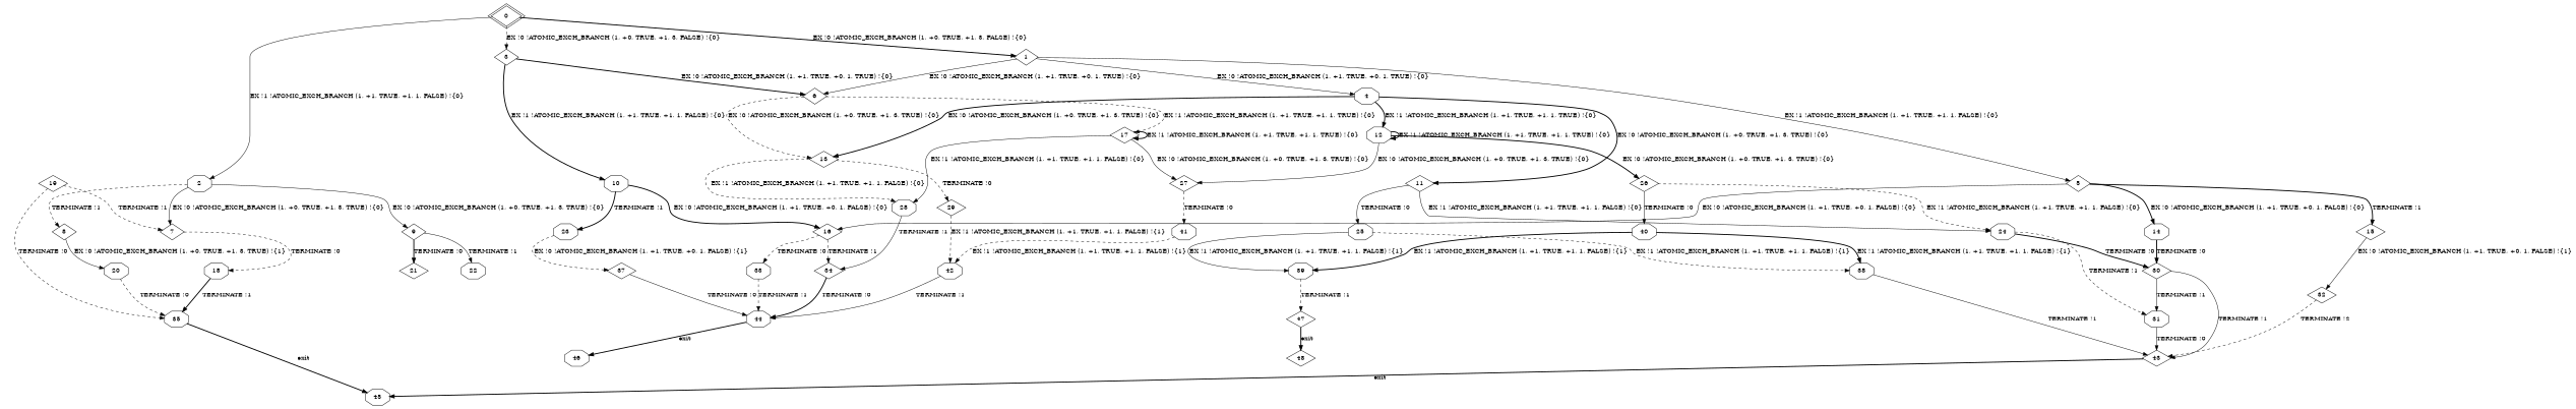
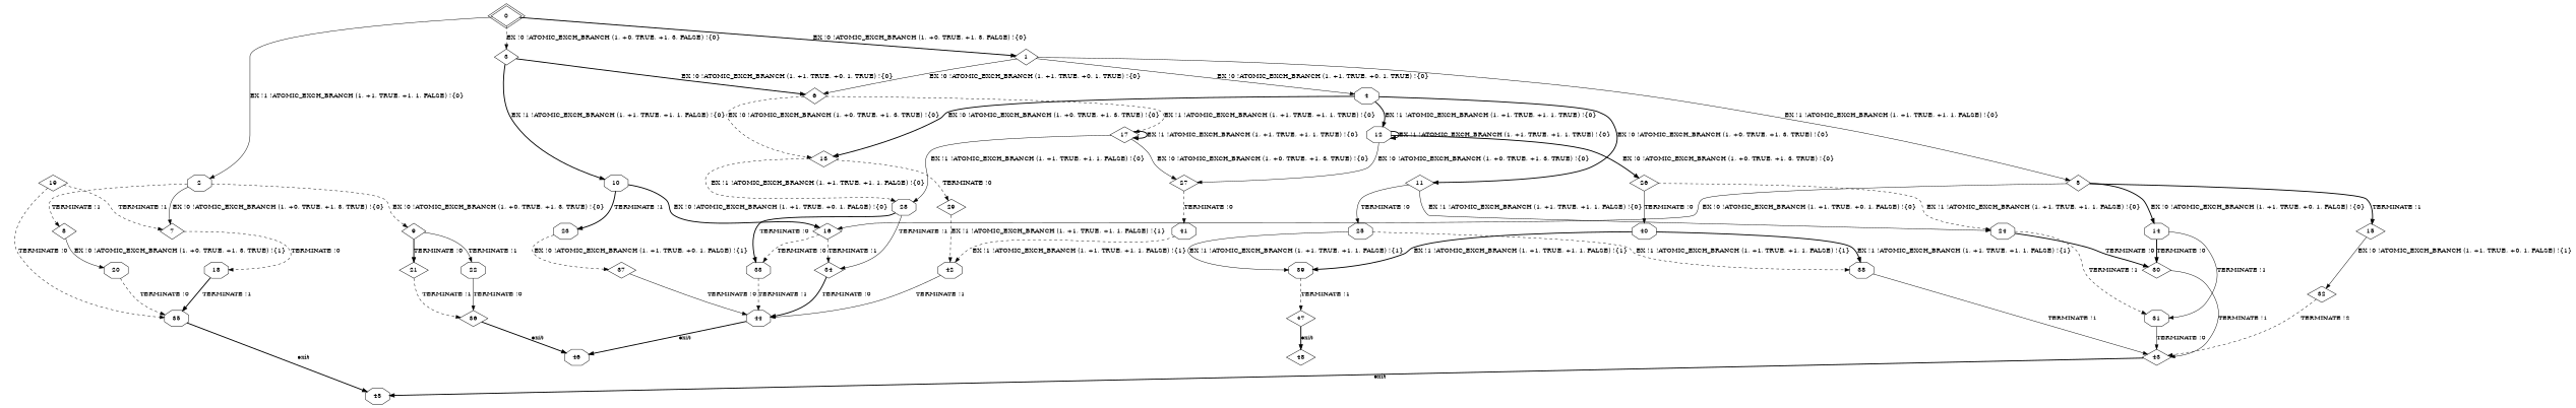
  digraph {
    node [shape=diamond]
    edge [style=bold]
    0 [peripheries=2]
    1
    2 [shape=octagon]
    3
    4 [shape=octagon]
    5
    6
    7
    8
    9
    10 [shape=octagon]
    11
    12 [shape=octagon]
    13
    14 [shape=octagon]
    15
    16
    17
    18 [shape=octagon]
    20 [shape=octagon]
    21
    22 [shape=octagon]
    23 [shape=octagon]
    24 [shape=octagon]
    25 [shape=octagon]
    26
    27
    28 [shape=octagon]
    29
    30
    31 [shape=octagon]
    32
    33 [shape=octagon]
    34
    35 [shape=octagon]
    19
+   36
    37
    38 [shape=octagon]
    39 [shape=octagon]
    40 [shape=octagon]
    41 [shape=octagon]
    42 [shape=octagon]
    43
    44 [shape=octagon]
    45 [shape=octagon]
    46 [shape=octagon]
    47
    48
    0 -> 1 [label="EX !0 !ATOMIC_EXCH_BRANCH (1, +0, TRUE, +1, 3, FALSE) !{0}"]
    0 -> 2 [label="EX !1 !ATOMIC_EXCH_BRANCH (1, +1, TRUE, +1, 1, FALSE) !{0}" style=solid]
    0 -> 3 [label="EX !0 !ATOMIC_EXCH_BRANCH (1, +0, TRUE, +1, 3, FALSE) !{0}" style=dashed]
    1 -> 4 [label="EX !0 !ATOMIC_EXCH_BRANCH (1, +1, TRUE, +0, 1, TRUE) !{0}" style=solid]
    1 -> 5 [label="EX !1 !ATOMIC_EXCH_BRANCH (1, +1, TRUE, +1, 1, FALSE) !{0}" style=solid]
    1 -> 6 [label="EX !0 !ATOMIC_EXCH_BRANCH (1, +1, TRUE, +0, 1, TRUE) !{0}" style=solid]
    2 -> 7 [label="EX !0 !ATOMIC_EXCH_BRANCH (1, +0, TRUE, +1, 3, TRUE) !{0}" style=solid]
    2 -> 8 [label="TERMINATE !1" style=dashed]
-   2 -> 9 [label="EX !0 !ATOMIC_EXCH_BRANCH (1, +0, TRUE, +1, 3, TRUE) !{0}" style=solid]
+   2 -> 9 [label="EX !0 !ATOMIC_EXCH_BRANCH (1, +0, TRUE, +1, 3, TRUE) !{0}" style=dashed]
    3 -> 6 [label="EX !0 !ATOMIC_EXCH_BRANCH (1, +1, TRUE, +0, 1, TRUE) !{0}"]
    3 -> 10 [label="EX !1 !ATOMIC_EXCH_BRANCH (1, +1, TRUE, +1, 1, FALSE) !{0}"]
    4 -> 11 [label="EX !0 !ATOMIC_EXCH_BRANCH (1, +0, TRUE, +1, 3, TRUE) !{0}"]
    4 -> 12 [label="EX !1 !ATOMIC_EXCH_BRANCH (1, +1, TRUE, +1, 1, TRUE) !{0}"]
    4 -> 13 [label="EX !0 !ATOMIC_EXCH_BRANCH (1, +0, TRUE, +1, 3, TRUE) !{0}"]
    5 -> 14 [label="EX !0 !ATOMIC_EXCH_BRANCH (1, +1, TRUE, +0, 1, FALSE) !{0}"]
    5 -> 15 [label="TERMINATE !1"]
    5 -> 16 [label="EX !0 !ATOMIC_EXCH_BRANCH (1, +1, TRUE, +0, 1, FALSE) !{0}" style=solid]
    6 -> 13 [label="EX !0 !ATOMIC_EXCH_BRANCH (1, +0, TRUE, +1, 3, TRUE) !{0}" style=dashed]
    6 -> 17 [label="EX !1 !ATOMIC_EXCH_BRANCH (1, +1, TRUE, +1, 1, TRUE) !{0}" style=dashed]
    7 -> 18 [label="TERMINATE !0" style=dashed]
    8 -> 20 [label="EX !0 !ATOMIC_EXCH_BRANCH (1, +0, TRUE, +1, 3, TRUE) !{1}" style=solid]
    9 -> 21 [label="TERMINATE !0"]
    9 -> 22 [label="TERMINATE !1" style=solid]
    10 -> 16 [label="EX !0 !ATOMIC_EXCH_BRANCH (1, +1, TRUE, +0, 1, FALSE) !{0}"]
    10 -> 23 [label="TERMINATE !1"]
    11 -> 24 [label="EX !1 !ATOMIC_EXCH_BRANCH (1, +1, TRUE, +1, 1, FALSE) !{0}" style=solid]
    11 -> 25 [label="TERMINATE !0" style=solid]
    12 -> 12 [label="EX !1 !ATOMIC_EXCH_BRANCH (1, +1, TRUE, +1, 1, TRUE) !{0}"]
    12 -> 26 [label="EX !0 !ATOMIC_EXCH_BRANCH (1, +0, TRUE, +1, 3, TRUE) !{0}"]
    12 -> 27 [label="EX !0 !ATOMIC_EXCH_BRANCH (1, +0, TRUE, +1, 3, TRUE) !{0}" style=solid]
    13 -> 28 [label="EX !1 !ATOMIC_EXCH_BRANCH (1, +1, TRUE, +1, 1, FALSE) !{0}" style=dashed]
    13 -> 29 [label="TERMINATE !0" style=dashed]
    14 -> 30 [label="TERMINATE !0"]
-   30 -> 31 [label="TERMINATE !1" style=solid]
+   14 -> 31 [label="TERMINATE !1" style=solid]
    15 -> 32 [label="EX !0 !ATOMIC_EXCH_BRANCH (1, +1, TRUE, +0, 1, FALSE) !{1}" style=solid]
    16 -> 33 [label="TERMINATE !0" style=dashed]
    16 -> 34 [label="TERMINATE !1" style=dashed]
    17 -> 17 [label="EX !1 !ATOMIC_EXCH_BRANCH (1, +1, TRUE, +1, 1, TRUE) !{0}"]
    17 -> 27 [label="EX !0 !ATOMIC_EXCH_BRANCH (1, +0, TRUE, +1, 3, TRUE) !{0}" style=solid]
    17 -> 28 [label="EX !1 !ATOMIC_EXCH_BRANCH (1, +1, TRUE, +1, 1, FALSE) !{0}" style=solid]
    18 -> 35 [label="TERMINATE !1"]
    20 -> 35 [label="TERMINATE !0" style=dashed]
+   21 -> 36 [label="TERMINATE !1" style=dashed]
+   22 -> 36 [label="TERMINATE !0" style=solid]
    23 -> 37 [label="EX !0 !ATOMIC_EXCH_BRANCH (1, +1, TRUE, +0, 1, FALSE) !{1}" style=dashed]
    24 -> 30 [label="TERMINATE !0"]
    24 -> 31 [label="TERMINATE !1" style=dashed]
    25 -> 38 [label="EX !1 !ATOMIC_EXCH_BRANCH (1, +1, TRUE, +1, 1, FALSE) !{1}" style=dashed]
    25 -> 39 [label="EX !1 !ATOMIC_EXCH_BRANCH (1, +1, TRUE, +1, 1, FALSE) !{1}" style=solid]
    26 -> 24 [label="EX !1 !ATOMIC_EXCH_BRANCH (1, +1, TRUE, +1, 1, FALSE) !{0}" style=dashed]
    26 -> 40 [label="TERMINATE !0" style=solid]
    27 -> 41 [label="TERMINATE !0" style=dashed]
+   28 -> 33 [label="TERMINATE !0"]
    28 -> 34 [label="TERMINATE !1" style=solid]
    29 -> 42 [label="EX !1 !ATOMIC_EXCH_BRANCH (1, +1, TRUE, +1, 1, FALSE) !{1}" style=dashed]
    30 -> 43 [label="TERMINATE !1" style=solid]
    31 -> 43 [label="TERMINATE !0" style=solid]
    32 -> 43 [label="TERMINATE !2" style=dashed]
    33 -> 44 [label="TERMINATE !1" style=dashed]
    34 -> 44 [label="TERMINATE !0"]
    35 -> 45 [label=exit]
    19 -> 7 [label="TERMINATE !1" style=dashed]
    19 -> 35 [label="TERMINATE !0" style=dashed]
+   36 -> 46 [label=exit]
    37 -> 44 [label="TERMINATE !0" style=solid]
    38 -> 43 [label="TERMINATE !1" style=solid]
    39 -> 47 [label="TERMINATE !1" style=dashed]
    40 -> 38 [label="EX !1 !ATOMIC_EXCH_BRANCH (1, +1, TRUE, +1, 1, FALSE) !{1}"]
    40 -> 39 [label="EX !1 !ATOMIC_EXCH_BRANCH (1, +1, TRUE, +1, 1, FALSE) !{1}"]
    41 -> 42 [label="EX !1 !ATOMIC_EXCH_BRANCH (1, +1, TRUE, +1, 1, FALSE) !{1}" style=dashed]
    42 -> 44 [label="TERMINATE !1" style=solid]
    43 -> 45 [label=exit]
    44 -> 46 [label=exit]
    47 -> 48 [label=exit]
  }
